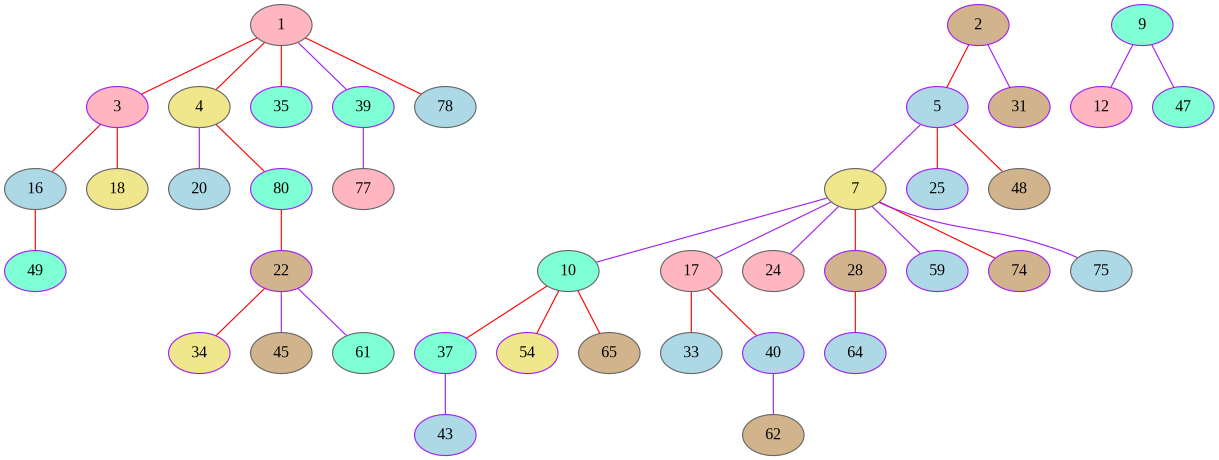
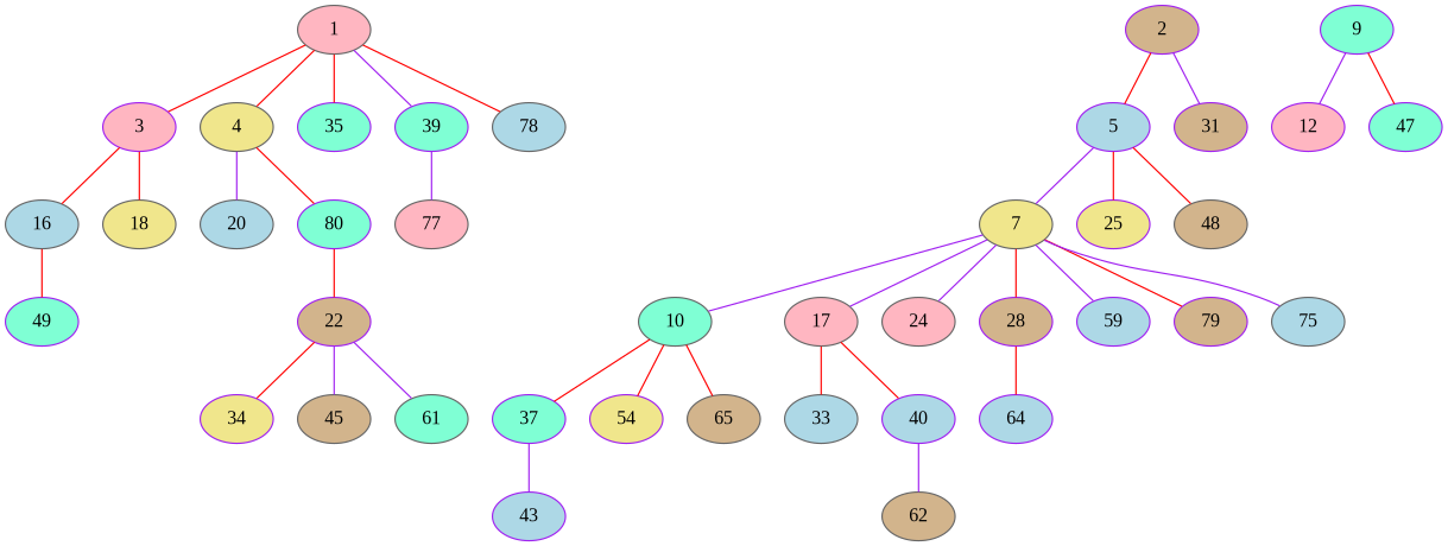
  graph {
    fontname="Liberation Serif"
    node [color=purple fillcolor=lightblue fontname="Liberation Serif" style=filled]
    edge [color=red fontname="Liberation Serif"]
    1 [color=gray40 fillcolor=lightpink]
    3 [fillcolor=lightpink]
    4 [color=gray40 fillcolor=khaki super="+19"]
    35 [fillcolor=aquamarine]
    39 [fillcolor=aquamarine super="+51+52"]
    78 [color=gray40]
    2 [fillcolor=tan]
    5 [super="+15+44+6"]
    31 [fillcolor=tan super="+42"]
    16 [color=gray40 super="+32"]
    18 [color=gray40 fillcolor=khaki]
    20 [color=gray40 super="+71+26"]
    80 [fillcolor=aquamarine]
    9 [fillcolor=aquamarine]
    12 [fillcolor=lightpink]
    47 [fillcolor=aquamarine]
    77 [color=gray40 fillcolor=lightpink super="+81"]
    7 [color=gray40 fillcolor=khaki super="+8+50+21+13"]
-   25 [super="+38+41"]
+   25 [fillcolor=khaki super="+38+41"]
    48 [color=gray40 fillcolor=tan]
    49 [fillcolor=aquamarine super="+67"]
    22 [fillcolor=tan]
    34 [fillcolor=khaki super="+36"]
    45 [color=gray40 fillcolor=tan]
    61 [color=gray40 fillcolor=aquamarine]
    10 [color=gray40 fillcolor=aquamarine super="+27+11+14"]
    17 [color=gray40 fillcolor=lightpink super="+72+76+23"]
    24 [color=gray40 fillcolor=lightpink]
    28 [fillcolor=tan super="+46+29"]
    59
-   74 [fillcolor=tan]
+   74 [fillcolor=tan label=79]
    75 [color=gray40]
    37 [fillcolor=aquamarine]
    54 [fillcolor=khaki]
    65 [color=gray40 fillcolor=tan]
    33 [color=gray40]
    40
    64
    43
    62 [color=gray40 fillcolor=tan]
    1 -- 3
    1 -- 4
    1 -- 35
    1 -- 39 [color=purple]
    1 -- 78
    3 -- 16
    3 -- 18
    4 -- 20 [color=purple]
    4 -- 80
    39 -- 77 [color=purple]
    2 -- 5
    2 -- 31 [color=purple]
    5 -- 7 [color=purple]
    5 -- 25
    5 -- 48
    16 -- 49
    80 -- 22
    9 -- 12 [color=purple]
-   9 -- 47 [color=purple]
+   9 -- 47
    7 -- 10 [color=purple]
    7 -- 17 [color=purple]
    7 -- 24 [color=purple]
    7 -- 28
    7 -- 59 [color=purple]
    7 -- 74
    7 -- 75 [color=purple]
    22 -- 34
    22 -- 45 [color=purple]
    22 -- 61 [color=purple]
    10 -- 37
    10 -- 54
    10 -- 65
    17 -- 33
    17 -- 40
    28 -- 64
    37 -- 43 [color=purple]
    40 -- 62 [color=purple]
  }
